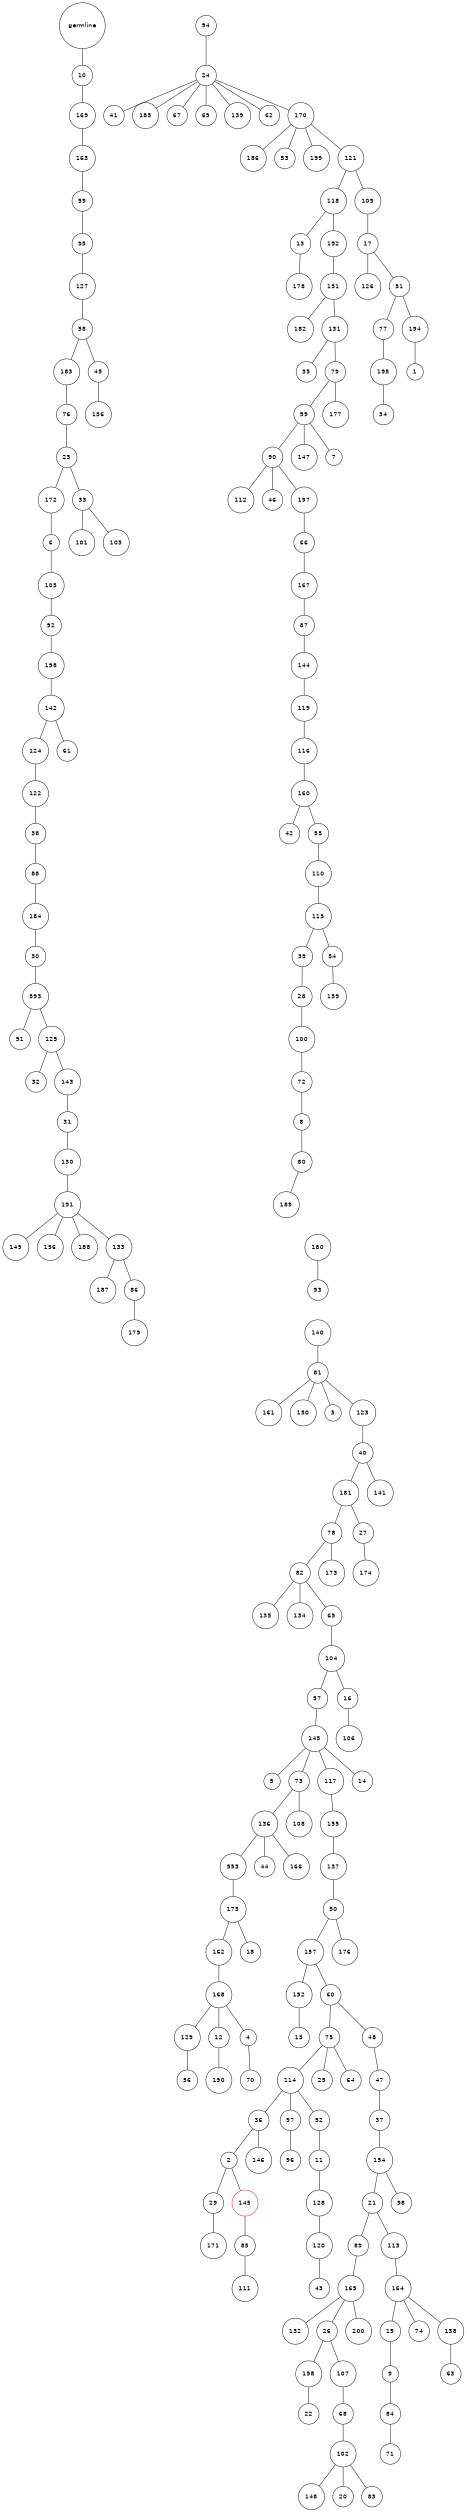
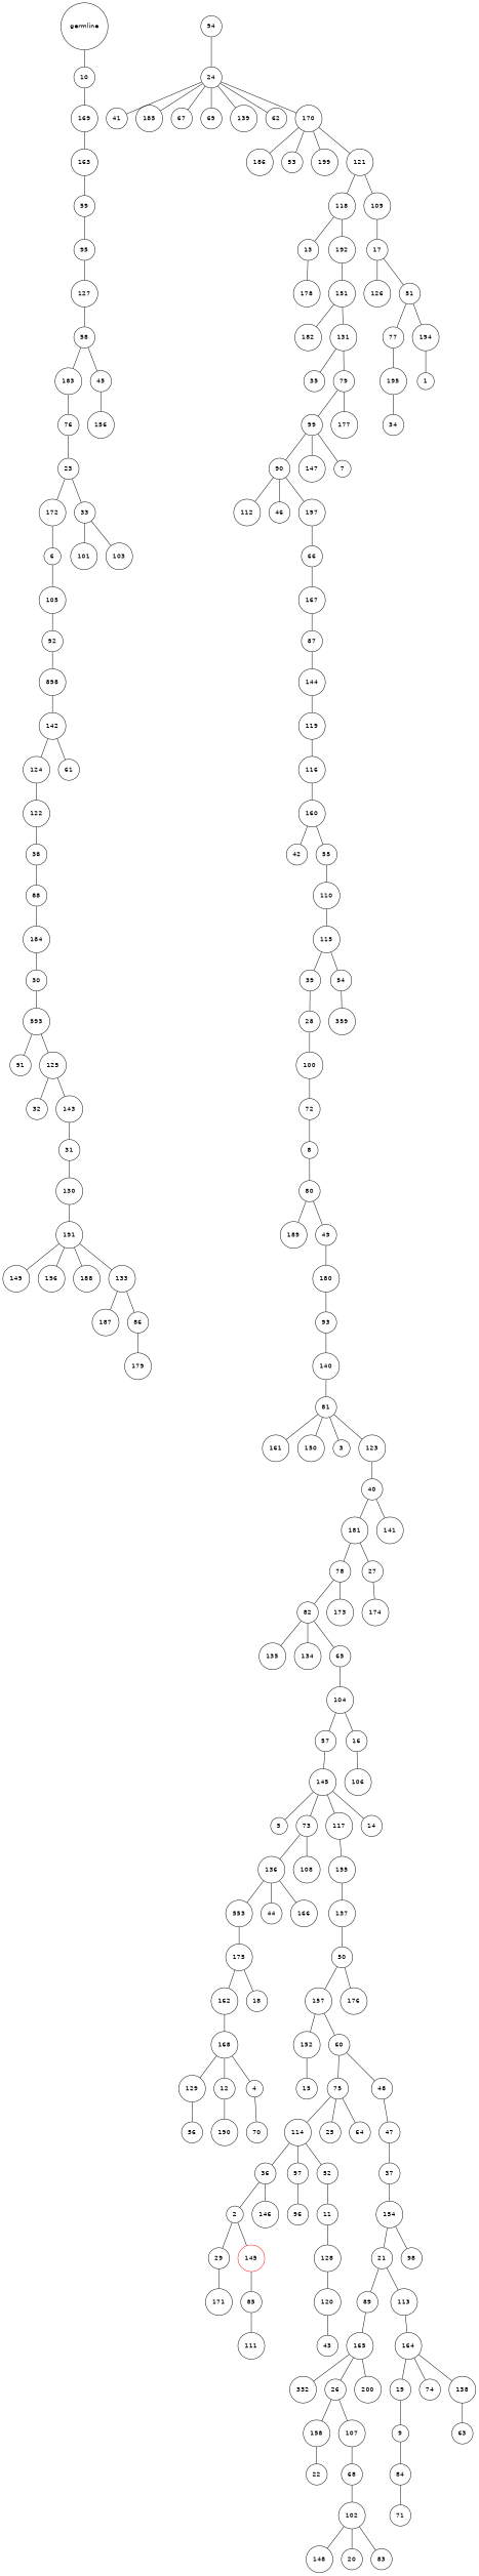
  graph {
    fontname="DejaVu Sans"
    rankdir=UD
    splines=line
    node [fontname="DejaVu Sans" shape=circle]
    edge [fontname="DejaVu Sans"]
    n1 [label=germline]
    n2 [label=10]
    n3 [label=169]
    n4 [label=163]
    n5 [label=59]
    n6 [label=95]
    n7 [label=127]
    n8 [label=58]
    n9 [label=183]
    n10 [label=45]
    n11 [label=76]
    n12 [label=156]
    n13 [label=23]
    n14 [label=172]
    n15 [label=33]
    n16 [label=6]
    n17 [label=101]
    n18 [label=103]
    n19 [label=105]
    n20 [label=92]
-   n21 [label=198]
+   n21 [label=898]
    n22 [label=142]
    n23 [label=124]
    n24 [label=61]
    n25 [label=122]
    n26 [label=38]
    n27 [label=88]
    n28 [label=184]
    n29 [label=30]
    n30 [label=593]
    n31 [label=91]
    n32 [label=125]
    n33 [label=32]
    n34 [label=143]
    n35 [label=31]
    n36 [label=130]
    n37 [label=191]
    n38 [label=149]
    n39 [label=196]
    n40 [label=188]
    n41 [label=133]
    n42 [label=187]
    n43 [label=86]
    n44 [label=179]
    n45 [label=94]
    n46 [label=24]
    n47 [label=41]
    n48 [label=185]
    n49 [label=67]
    n50 [label=69]
    n51 [label=139]
    n52 [label=62]
    n53 [label=170]
    n54 [label=186]
    n55 [label=53]
    n56 [label=199]
    n57 [label=121]
    n58 [label=118]
    n59 [label=109]
    n60 [label=13]
    n61 [label=192]
    n62 [label=17]
    n63 [label=178]
    n64 [label=151]
    n65 [label=182]
    n66 [label=131]
    n67 [label=35]
    n68 [label=79]
    n69 [label=99]
    n70 [label=177]
    n71 [label=90]
    n72 [label=147]
    n73 [label=7]
    n74 [label=112]
    n75 [label=46]
    n76 [label=197]
    n77 [label=66]
    n78 [label=167]
    n79 [label=87]
    n80 [label=144]
    n81 [label=119]
    n82 [label=116]
    n83 [label=160]
    n84 [label=42]
    n85 [label=55]
    n86 [label=110]
    n87 [label=115]
    n88 [label=39]
    n89 [label=54]
    n90 [label=28]
-   n91 [label=159]
+   n91 [label=359]
    n92 [label=100]
    n93 [label=72]
    n94 [label=8]
    n95 [label=80]
    n96 [label=189]
+   n97 [label=49]
    n98 [label=180]
    n99 [label=93]
    n100 [label=140]
    n101 [label=81]
    n102 [label=161]
    n103 [label=150]
    n104 [label=3]
    n105 [label=123]
    n106 [label=40]
    n107 [label=181]
    n108 [label=141]
    n109 [label=78]
    n110 [label=27]
    n111 [label=82]
    n112 [label=173]
    n113 [label=174]
    n114 [label=135]
    n115 [label=134]
    n116 [label=65]
    n117 [label=104]
    n118 [label=57]
    n119 [label=16]
    n120 [label=145]
    n121 [label=106]
    n122 [label=5]
    n123 [label=73]
    n124 [label=117]
    n125 [label=14]
    n126 [label=136]
    n127 [label=108]
    n128 [label=155]
    n129 [label=553]
    n130 [label=44]
    n131 [label=166]
    n132 [label=175]
    n133 [label=162]
    n134 [label=18]
    n135 [label=168]
    n136 [label=129]
    n137 [label=12]
    n138 [label=4]
    n139 [label=56]
    n140 [label=190]
    n141 [label=70]
    n142 [label=137]
    n143 [label=50]
    n144 [label=157]
    n145 [label=176]
    n146 [label=152]
    n147 [label=60]
    n148 [label=15]
    n149 [label=75]
    n150 [label=48]
    n151 [label=114]
    n152 [label=25]
    n153 [label=64]
    n154 [label=47]
    n155 [label=36]
    n156 [label=97]
    n157 [label=52]
    n158 [label=2]
    n159 [label=146]
    n160 [label=96]
    n161 [label=11]
    n162 [label=29]
    n163 [color=red label=145]
    n164 [label=171]
    n165 [label=85]
    n166 [label=111]
    n167 [label=128]
    n168 [label=120]
    n169 [label=43]
    n170 [label=37]
    n171 [label=154]
    n172 [label=21]
    n173 [label=98]
    n174 [label=89]
    n175 [label=113]
    n176 [label=165]
    n177 [label=164]
-   n178 [label=132]
+   n178 [label=332]
    n179 [label=26]
    n180 [label=200]
    n181 [label=158]
    n182 [label=107]
    n183 [label=22]
    n184 [label=68]
    n185 [label=102]
    n186 [label=148]
    n187 [label=20]
    n188 [label=83]
    n189 [label=19]
    n190 [label=74]
    n191 [label=138]
    n192 [label=9]
    n193 [label=63]
    n194 [label=84]
    n195 [label=71]
    n196 [label=126]
    n197 [label=51]
    n198 [label=77]
    n199 [label=194]
    n200 [label=195]
    n201 [label=1]
    n202 [label=34]
    n1 -- n2
    n2 -- n3
    n3 -- n4
    n4 -- n5
    n5 -- n6
    n6 -- n7
    n7 -- n8
    n8 -- n9
    n8 -- n10
    n9 -- n11
    n10 -- n12
    n11 -- n13
    n13 -- n14
    n13 -- n15
    n14 -- n16
    n15 -- n17
    n15 -- n18
    n16 -- n19
    n19 -- n20
    n20 -- n21
    n21 -- n22
    n22 -- n23
    n22 -- n24
    n23 -- n25
    n25 -- n26
    n26 -- n27
    n27 -- n28
    n28 -- n29
    n29 -- n30
    n30 -- n31
    n30 -- n32
    n32 -- n33
    n32 -- n34
    n34 -- n35
    n35 -- n36
    n36 -- n37
    n37 -- n38
    n37 -- n39
    n37 -- n40
    n37 -- n41
    n41 -- n42
    n41 -- n43
    n43 -- n44
    n45 -- n46
    n46 -- n47
    n46 -- n48
    n46 -- n49
    n46 -- n50
    n46 -- n51
    n46 -- n52
    n46 -- n53
    n53 -- n54
    n53 -- n55
    n53 -- n56
    n53 -- n57
    n57 -- n58
    n57 -- n59
    n58 -- n60
    n58 -- n61
    n59 -- n62
    n60 -- n63
    n61 -- n64
    n62 -- n196
    n62 -- n197
    n64 -- n65
    n64 -- n66
    n66 -- n67
    n66 -- n68
    n68 -- n69
    n68 -- n70
    n69 -- n71
    n69 -- n72
    n69 -- n73
    n71 -- n74
    n71 -- n75
    n71 -- n76
    n76 -- n77
    n77 -- n78
    n78 -- n79
    n79 -- n80
    n80 -- n81
    n81 -- n82
    n82 -- n83
    n83 -- n84
    n83 -- n85
    n85 -- n86
    n86 -- n87
    n87 -- n88
    n87 -- n89
    n88 -- n90
    n89 -- n91
    n90 -- n92
    n92 -- n93
    n93 -- n94
    n94 -- n95
    n95 -- n96
+   n95 -- n97
+   n97 -- n98
    n98 -- n99
+   n99 -- n100
    n100 -- n101
    n101 -- n102
    n101 -- n103
    n101 -- n104
    n101 -- n105
    n105 -- n106
    n106 -- n107
    n106 -- n108
    n107 -- n109
    n107 -- n110
    n109 -- n111
    n109 -- n112
    n110 -- n113
    n111 -- n114
    n111 -- n115
    n111 -- n116
    n116 -- n117
    n117 -- n118
    n117 -- n119
    n118 -- n120
    n119 -- n121
    n120 -- n122
    n120 -- n123
    n120 -- n124
    n120 -- n125
    n123 -- n126
    n123 -- n127
    n124 -- n128
    n126 -- n129
    n126 -- n130
    n126 -- n131
    n128 -- n142
    n129 -- n132
    n132 -- n133
    n132 -- n134
    n133 -- n135
    n135 -- n136
    n135 -- n137
    n135 -- n138
    n136 -- n139
    n137 -- n140
    n138 -- n141
    n142 -- n143
    n143 -- n144
    n143 -- n145
    n144 -- n146
    n144 -- n147
    n146 -- n148
    n147 -- n149
    n147 -- n150
    n149 -- n151
    n149 -- n152
    n149 -- n153
    n150 -- n154
    n151 -- n155
    n151 -- n156
    n151 -- n157
    n154 -- n170
    n155 -- n158
    n155 -- n159
    n156 -- n160
    n157 -- n161
    n158 -- n162
    n158 -- n163
    n161 -- n167
    n162 -- n164
    n163 -- n165
    n165 -- n166
    n167 -- n168
    n168 -- n169
    n170 -- n171
    n171 -- n172
    n171 -- n173
    n172 -- n174
    n172 -- n175
    n174 -- n176
    n175 -- n177
    n176 -- n178
    n176 -- n179
    n176 -- n180
    n177 -- n189
    n177 -- n190
    n177 -- n191
    n179 -- n181
    n179 -- n182
    n181 -- n183
    n182 -- n184
    n184 -- n185
    n185 -- n186
    n185 -- n187
    n185 -- n188
    n189 -- n192
    n191 -- n193
    n192 -- n194
    n194 -- n195
    n197 -- n198
    n197 -- n199
    n198 -- n200
    n199 -- n201
    n200 -- n202
  }
